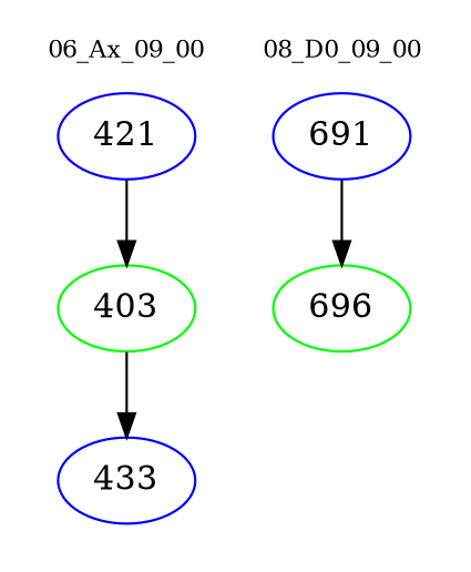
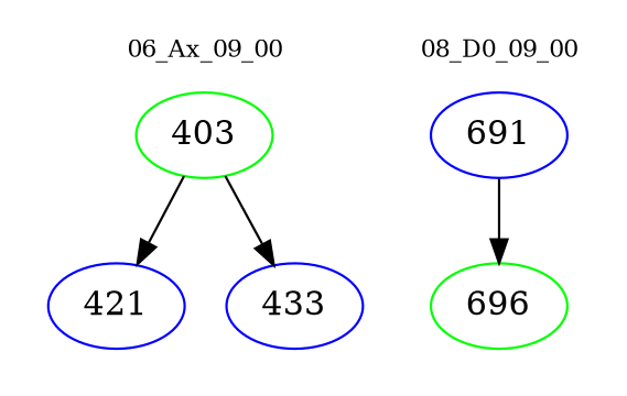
  digraph {
    fontname="DejaVu Serif"
    node [color=blue fontname="DejaVu Serif"]
    edge [color=black fontname="DejaVu Serif"]
    n1 [label=421]
    n2 [color=green label=403]
    n3 [label=433]
    n4 [label=691]
    n5 [color=green label=696]
    subgraph cluster_1 {
      color=white
      fontsize=10
      label="06_Ax_09_00"
      n1
      n2
      n3
    }
    subgraph cluster_2 {
      color=white
      fontsize=10
      label="08_D0_09_00"
      n4
      n5
    }
-   n1 -> n2
+   n2 -> n1
    n2 -> n3
    n4 -> n5
  }
